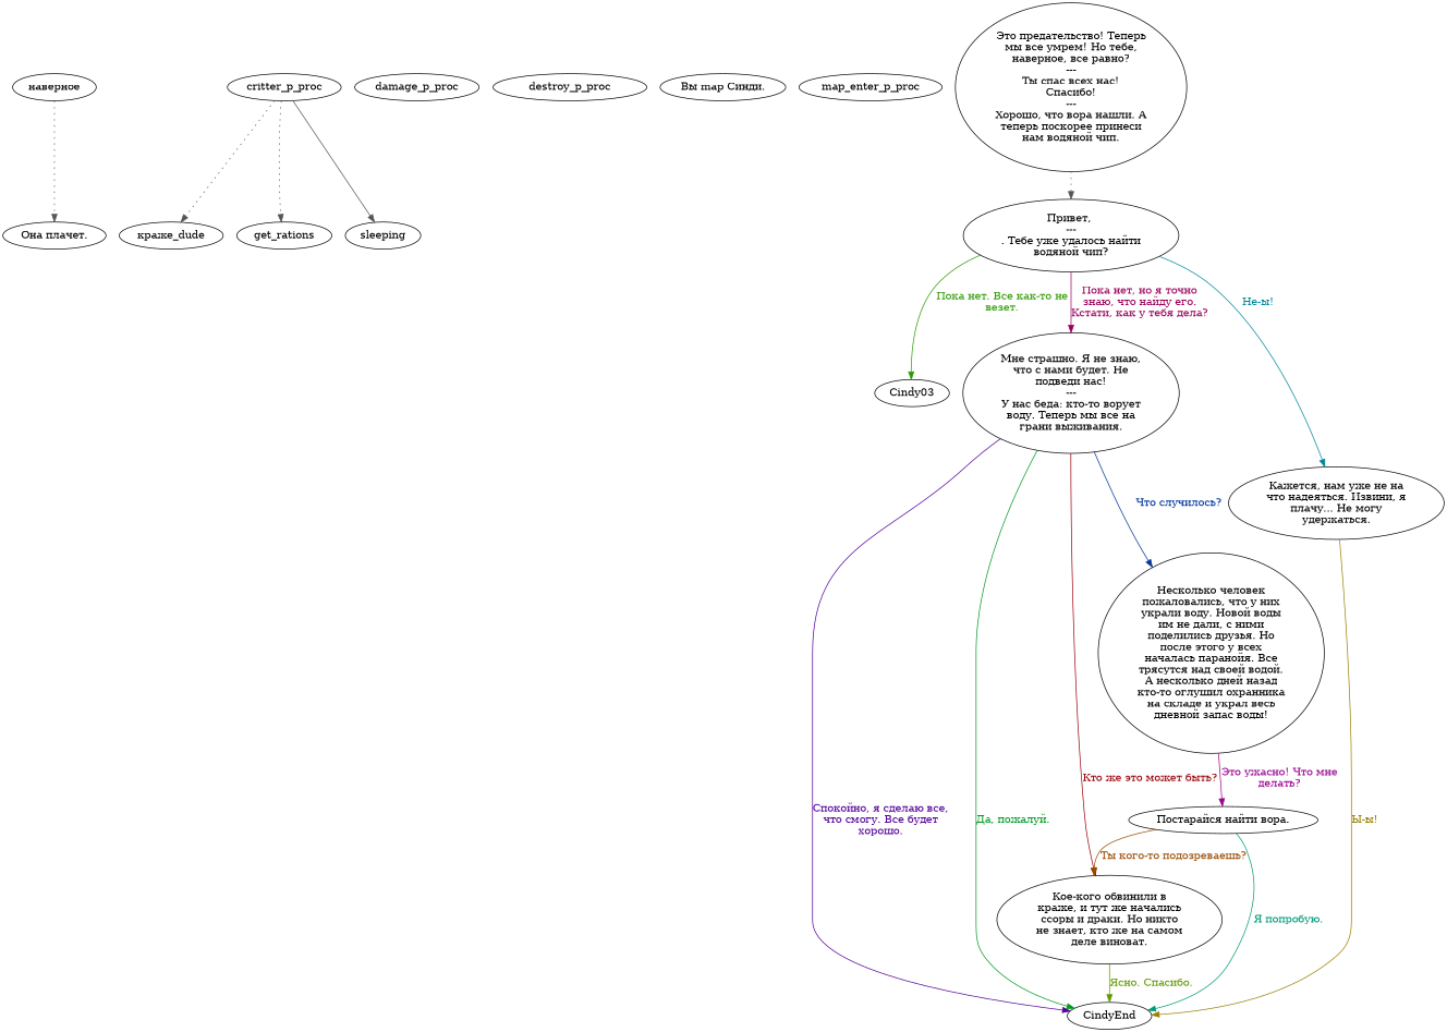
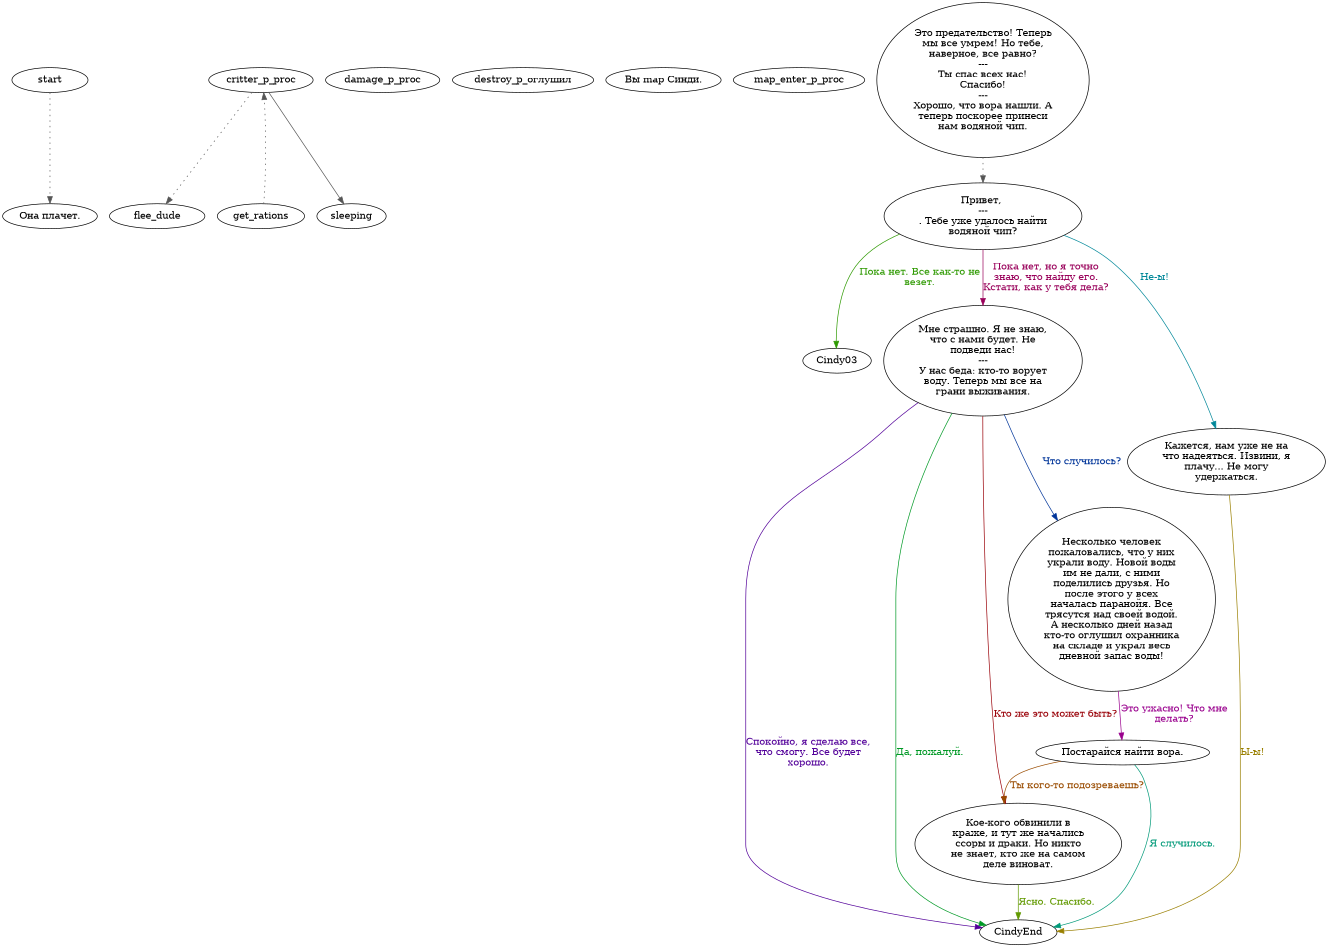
  digraph {
    node [color="#000000" fillcolor="#FFFFFF" style=filled]
    edge [color="#555555"]
    n1 [label="Она плачет."]
-   start [label="наверное"]
+   start
    critter_p_proc
-   flee_dude [label="краже_dude"]
+   flee_dude
    get_rations
    sleeping
    damage_p_proc
-   destroy_p_proc
+   destroy_p_proc [label="destroy_p_оглушил"]
    n9 [label="Вы map Синди."]
    map_enter_p_proc
    n11 [label="Это предательство! Теперь\nмы все умрем! Но тебе,\nнаверное, все равно?\n---\nТы спас всех нас!\nСпасибо!\n---\nХорошо, что вора нашли. А\nтеперь поскорее принеси\nнам водяной чип."]
    n12 [label="Привет, \n---\n. Тебе уже удалось найти\nводяной чип?"]
    Cindy03
    n14 [label="Мне страшно. Я не знаю,\nчто с нами будет. Не\nподведи нас!\n---\nУ нас беда: кто-то ворует\nводу. Теперь мы все на\nграни выживания."]
    n15 [label="Кажется, нам уже не на\nчто надеяться. Извини, я\nплачу... Не могу\nудержаться."]
    CindyEnd
    n17 [label="Кое-кого обвинили в\nкраже, и тут же начались\nссоры и драки. Но никто\nне знает, кто же на самом\nделе виноват."]
    n18 [label="Несколько человек\nпожаловались, что у них\nукрали воду. Новой воды\nим не дали, с ними\nподелились друзья. Но\nпосле этого у всех\nначалась паранойя. Все\nтрясутся над своей водой.\nА несколько дней назад\nкто-то оглушил охранника\nна складе и украл весь\nдневной запас воды!"]
    n19 [label="Постарайся найти вора."]
    start -> n1 [style=dotted]
    critter_p_proc -> flee_dude [style=dotted]
-   critter_p_proc -> get_rations [style=dotted]
+   get_rations -> critter_p_proc [style=dotted]
    critter_p_proc -> sleeping [style=solid]
    n11 -> n12 [style=dotted]
    n12 -> Cindy03 [color="#2D9900" fontcolor="#2D9900" label="Пока нет. Все как-то не\nвезет."]
    n12 -> n14 [color="#99005A" fontcolor="#99005A" label="Пока нет, но я точно\nзнаю, что найду его.\nКстати, как у тебя дела?"]
    n12 -> n15 [color="#008799" fontcolor="#008799" label="Не-ы!"]
    n14 -> CindyEnd [color="#520099" fontcolor="#520099" label="Спокойно, я сделаю все,\nчто смогу. Все будет\nхорошо."]
    n14 -> CindyEnd [color="#009925" fontcolor="#009925" label="Да, пожалуй."]
    n14 -> n17 [color="#990007" fontcolor="#990007" label="Кто же это может быть?"]
    n14 -> n18 [color="#003499" fontcolor="#003499" label="Что случилось?"]
    n15 -> CindyEnd [color="#997F00" fontcolor="#997F00" label="Ы-ы!"]
    n17 -> CindyEnd [color="#619900" fontcolor="#619900" label="Ясно. Спасибо."]
    n18 -> n19 [color="#99008D" fontcolor="#99008D" label="Это ужасно! Что мне\nделать?"]
-   n19 -> CindyEnd [color="#009978" fontcolor="#009978" label="Я попробую."]
+   n19 -> CindyEnd [color="#009978" fontcolor="#009978" label="Я случилось."]
    n19 -> n17 [color="#994B00" fontcolor="#994B00" label="Ты кого-то подозреваешь?"]
  }
